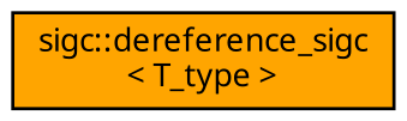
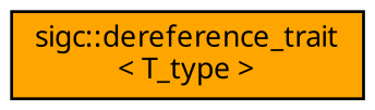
  digraph {
    rankdir=LR
-   n1 [color=black fillcolor=orange fontname=Sans fontsize=10 height=0.2 label="sigc::dereference_sigc\l\< T_type \>" shape=box style=filled width=0.4]
+   n1 [color=black fillcolor=orange fontname=Sans fontsize=10 height=0.2 label="sigc::dereference_trait\l\< T_type \>" shape=box style=filled width=0.4]
  }
